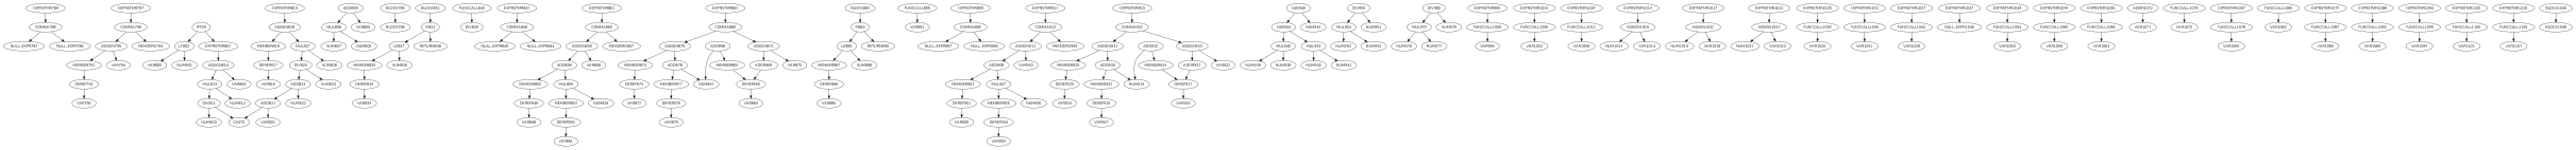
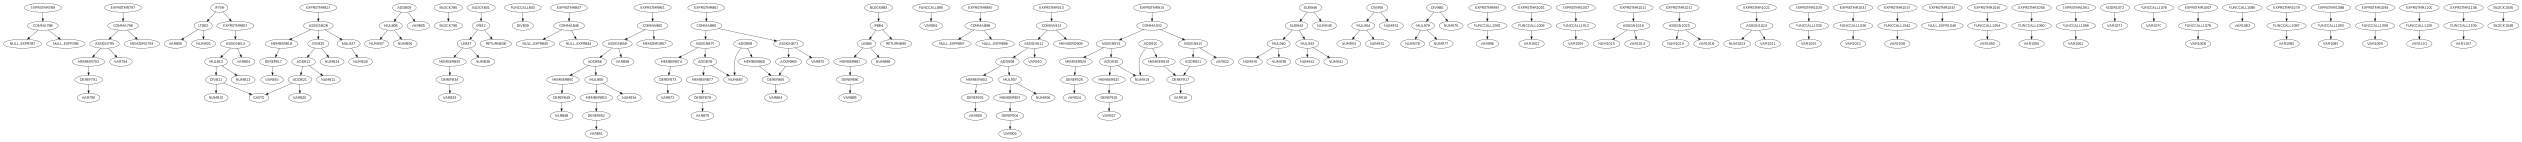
  digraph {
    fontname=Nunito
    node [fontname=Nunito]
    edge [fontname=Nunito]
    COMMA788
    NULL_EXPR787
    NULL_EXPR786
    EXPRSTMR789
    DEREF791
    VAR790
    MEMBER792
    ASSIGN795
    VAR794
    COMMA796
    MEMZERO793
    EXPRSTMR797
    LT802
    VAR800
    NUM801
    IF799
    EXPRSTMR803
    ASSIGN814
    MUL808
    NUM807
    NUM806
    ADD809
    VAR805
    DIV811
    NUM810
    CAST0
    MUL813
    NUM812
    VAR804
    DEREF817
    VAR816
    MEMBER818
    ADD821
    VAR820
    ADD823
    NUM822
    DIV825
    NUM824
    MUL827
    NUM826
    ASSIGN828
    EXPRSTMR815
    BLOCK785
    BLOCK798
    DEREF834
    VAR833
    MEMBER835
    LE837
    NUM836
    IF832
    RETURN838
    n52 [label=DIV839]
    FUNCCALL843
    COMMA846
    NULL_EXPR845
    NULL_EXPR844
    EXPRSTMR847
    DEREF849
    VAR848
    MEMBER850
    DEREF852
    VAR851
    MEMBER853
    MUL855
    NUM854
    ADD856
    ASSIGN859
    VAR858
    COMMA860
    MEMZERO857
    EXPRSTMR861
    DEREF865
    VAR864
    MEMBER866
    ADD868
    NUM867
    ADDR869
    ASSIGN871
    VAR870
    DEREF873
    VAR872
    MEMBER874
    DEREF876
    VAR875
    MEMBER877
    ADD878
    ASSIGN879
    COMMA880
    EXPRSTMR863
    BLOCK831
    DEREF886
    VAR885
    MEMBER887
    LE889
    NUM888
    IF884
    RETURN890
    FUNCCALL895
    VAR891
    COMMA898
    NULL_EXPR897
    NULL_EXPR896
    EXPRSTMR899
    DEREF901
    VAR900
    MEMBER902
    DEREF904
    VAR903
    MEMBER905
    MUL907
    NUM906
    ADD908
    ASSIGN911
    VAR910
    COMMA912
    MEMZERO909
    EXPRSTMR913
    DEREF917
    VAR916
    MEMBER918
    ADD920
    NUM919
    ADDR921
    ASSIGN923
    VAR922
    DEREF925
    VAR924
    MEMBER926
    DEREF928
    VAR927
    MEMBER929
    ADD930
    ASSIGN931
    COMMA932
    EXPRSTMR915
    BLOCK883
    MUL940
    NUM939
    NUM938
    MUL943
    NUM942
    NUM941
    SUB944
    SUB946
    NUM945
    MUL954
    NUM953
    NUM952
    DIV955
    NUM951
    MUL979
    NUM978
    NUM977
    DIV980
    NUM976
    FUNCCALL1000
    VAR996
    EXPRSTMR995
    FUNCCALL1006
    VAR1002
    EXPRSTMR1001
    FUNCCALL1012
    VAR1008
    EXPRSTMR1007
    ASSIGN1016
    NUM1015
    VAR1014
    EXPRSTMR1013
    ASSIGN1020
    NUM1019
    VAR1018
    EXPRSTMR1017
    ASSIGN1024
    NUM1023
    VAR1022
    EXPRSTMR1021
    FUNCCALL1030
    VAR1026
    EXPRSTMR1025
    FUNCCALL1036
    VAR1032
    EXPRSTMR1031
    FUNCCALL1042
    VAR1038
    EXPRSTMR1037
    EXPRSTMR1047
    NULL_EXPR1046
    FUNCCALL1054
    VAR1050
    EXPRSTMR1049
    FUNCCALL1060
    VAR1056
    EXPRSTMR1055
    FUNCCALL1066
    VAR1062
    EXPRSTMR1061
    ADDR1072
    VAR1071
    FUNCCALL1076
    VAR1070
    FUNCCALL1078
    VAR1068
    EXPRSTMR1067
    FUNCCALL1085
    VAR1082
    FUNCCALL1087
    VAR1080
    EXPRSTMR1079
    FUNCCALL1093
    VAR1089
    EXPRSTMR1088
    FUNCCALL1099
    VAR1095
    EXPRSTMR1094
    FUNCCALL1105
    VAR1101
    EXPRSTMR1100
    FUNCCALL1109
    VAR1107
    EXPRSTMR1106
    BLOCK1045
    BLOCK1048
    COMMA788 -> NULL_EXPR787
    COMMA788 -> NULL_EXPR786
    EXPRSTMR789 -> COMMA788
    DEREF791 -> VAR790
    MEMBER792 -> DEREF791
    ASSIGN795 -> MEMBER792
    ASSIGN795 -> VAR794
    COMMA796 -> ASSIGN795
    COMMA796 -> MEMZERO793
    EXPRSTMR797 -> COMMA796
    LT802 -> VAR800
    LT802 -> NUM801
    IF799 -> LT802
    IF799 -> EXPRSTMR803
    EXPRSTMR803 -> ASSIGN814
    ASSIGN814 -> MUL813
    ASSIGN814 -> VAR804
    MUL808 -> NUM807
    MUL808 -> NUM806
    ADD809 -> MUL808
    ADD809 -> VAR805
    DIV811 -> NUM810
    DIV811 -> CAST0
    MUL813 -> DIV811
    MUL813 -> NUM812
    DEREF817 -> VAR816
    MEMBER818 -> DEREF817
    ADD821 -> CAST0
    ADD821 -> VAR820
    ADD823 -> ADD821
    ADD823 -> NUM822
    DIV825 -> ADD823
    DIV825 -> NUM824
-   MUL827 -> DIV825
+   ASSIGN828 -> DIV825
    MUL827 -> NUM826
    ASSIGN828 -> MEMBER818
    ASSIGN828 -> MUL827
    EXPRSTMR815 -> ASSIGN828
    BLOCK785 -> BLOCK798
    DEREF834 -> VAR833
    MEMBER835 -> DEREF834
    LE837 -> MEMBER835
    LE837 -> NUM836
    IF832 -> LE837
    IF832 -> RETURN838
    FUNCCALL843 -> n52
    COMMA846 -> NULL_EXPR845
    COMMA846 -> NULL_EXPR844
    EXPRSTMR847 -> COMMA846
    DEREF849 -> VAR848
    MEMBER850 -> DEREF849
    DEREF852 -> VAR851
    MEMBER853 -> DEREF852
    MUL855 -> MEMBER853
    MUL855 -> NUM854
    ADD856 -> MEMBER850
    ADD856 -> MUL855
    ASSIGN859 -> ADD856
    ASSIGN859 -> VAR858
    COMMA860 -> ASSIGN859
    COMMA860 -> MEMZERO857
    EXPRSTMR861 -> COMMA860
    DEREF865 -> VAR864
    MEMBER866 -> DEREF865
    ADD868 -> MEMBER866
    ADD868 -> NUM867
    ADDR869 -> DEREF865
    ASSIGN871 -> ADDR869
    ASSIGN871 -> VAR870
    DEREF873 -> VAR872
    MEMBER874 -> DEREF873
    DEREF876 -> VAR875
    MEMBER877 -> DEREF876
    ADD878 -> NUM867
    ADD878 -> MEMBER877
    ASSIGN879 -> MEMBER874
    ASSIGN879 -> ADD878
    COMMA880 -> ASSIGN871
    COMMA880 -> ASSIGN879
    EXPRSTMR863 -> COMMA880
    BLOCK831 -> IF832
    DEREF886 -> VAR885
    MEMBER887 -> DEREF886
    LE889 -> MEMBER887
    LE889 -> NUM888
    IF884 -> LE889
    IF884 -> RETURN890
    FUNCCALL895 -> VAR891
    COMMA898 -> NULL_EXPR897
    COMMA898 -> NULL_EXPR896
    EXPRSTMR899 -> COMMA898
    DEREF901 -> VAR900
    MEMBER902 -> DEREF901
    DEREF904 -> VAR903
    MEMBER905 -> DEREF904
    MUL907 -> MEMBER905
    MUL907 -> NUM906
    ADD908 -> MEMBER902
    ADD908 -> MUL907
    ASSIGN911 -> ADD908
    ASSIGN911 -> VAR910
    COMMA912 -> ASSIGN911
    COMMA912 -> MEMZERO909
    EXPRSTMR913 -> COMMA912
    DEREF917 -> VAR916
    MEMBER918 -> DEREF917
    ADD920 -> MEMBER918
    ADD920 -> NUM919
    ADDR921 -> DEREF917
    ASSIGN923 -> ADDR921
    ASSIGN923 -> VAR922
    DEREF925 -> VAR924
    MEMBER926 -> DEREF925
    DEREF928 -> VAR927
    MEMBER929 -> DEREF928
    ADD930 -> NUM919
    ADD930 -> MEMBER929
    ASSIGN931 -> MEMBER926
    ASSIGN931 -> ADD930
    COMMA932 -> ASSIGN923
    COMMA932 -> ASSIGN931
    EXPRSTMR915 -> COMMA932
    BLOCK883 -> IF884
    MUL940 -> NUM939
    MUL940 -> NUM938
    MUL943 -> NUM942
    MUL943 -> NUM941
    SUB944 -> MUL940
    SUB944 -> MUL943
    SUB946 -> SUB944
    SUB946 -> NUM945
    MUL954 -> NUM953
    MUL954 -> NUM952
    DIV955 -> MUL954
    DIV955 -> NUM951
    MUL979 -> NUM978
    MUL979 -> NUM977
    DIV980 -> MUL979
    DIV980 -> NUM976
    FUNCCALL1000 -> VAR996
    EXPRSTMR995 -> FUNCCALL1000
    FUNCCALL1006 -> VAR1002
    EXPRSTMR1001 -> FUNCCALL1006
    FUNCCALL1012 -> VAR1008
    EXPRSTMR1007 -> FUNCCALL1012
    ASSIGN1016 -> NUM1015
    ASSIGN1016 -> VAR1014
    EXPRSTMR1013 -> ASSIGN1016
    ASSIGN1020 -> NUM1019
    ASSIGN1020 -> VAR1018
    EXPRSTMR1017 -> ASSIGN1020
    ASSIGN1024 -> NUM1023
    ASSIGN1024 -> VAR1022
    EXPRSTMR1021 -> ASSIGN1024
    FUNCCALL1030 -> VAR1026
    EXPRSTMR1025 -> FUNCCALL1030
    FUNCCALL1036 -> VAR1032
    EXPRSTMR1031 -> FUNCCALL1036
    FUNCCALL1042 -> VAR1038
    EXPRSTMR1037 -> FUNCCALL1042
    EXPRSTMR1047 -> NULL_EXPR1046
    FUNCCALL1054 -> VAR1050
    EXPRSTMR1049 -> FUNCCALL1054
    FUNCCALL1060 -> VAR1056
    EXPRSTMR1055 -> FUNCCALL1060
    FUNCCALL1066 -> VAR1062
    EXPRSTMR1061 -> FUNCCALL1066
    ADDR1072 -> VAR1071
    FUNCCALL1076 -> VAR1070
    FUNCCALL1078 -> VAR1068
    EXPRSTMR1067 -> FUNCCALL1078
    FUNCCALL1085 -> VAR1082
    FUNCCALL1087 -> VAR1080
    EXPRSTMR1079 -> FUNCCALL1087
    FUNCCALL1093 -> VAR1089
    EXPRSTMR1088 -> FUNCCALL1093
    FUNCCALL1099 -> VAR1095
    EXPRSTMR1094 -> FUNCCALL1099
    FUNCCALL1105 -> VAR1101
    EXPRSTMR1100 -> FUNCCALL1105
    FUNCCALL1109 -> VAR1107
    EXPRSTMR1106 -> FUNCCALL1109
    BLOCK1045 -> BLOCK1048
  }
